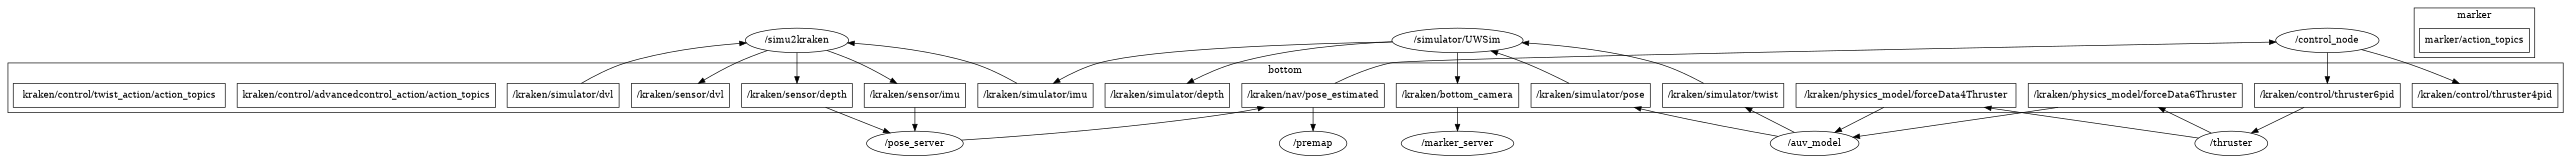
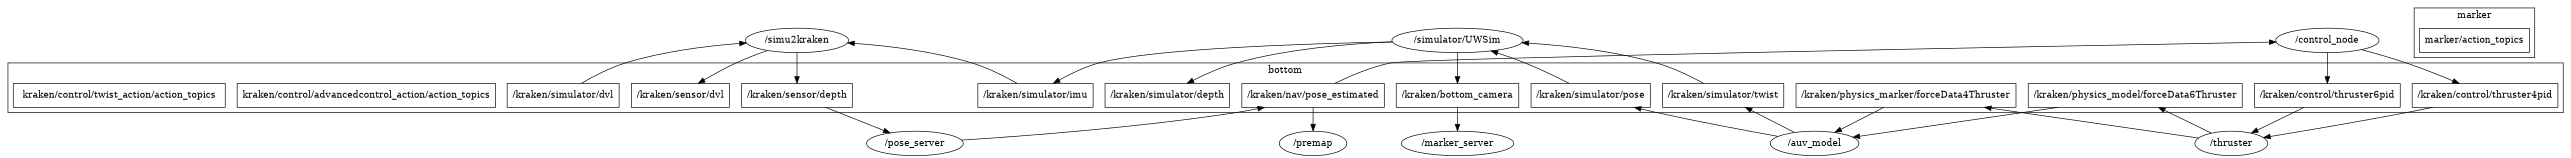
  digraph {
    rank=same
    rankdir=TB
    node [shape=box]
    n1 [height=0.5 label="/kraken/sensor/dvl" width=1.9722]
    n2 [height=0.5 label="/kraken/simulator/dvl" width=2.25]
    n3 [height=0.5 label="/kraken/simulator/twist" width=2.4444]
    n4 [height=0.5 label="/kraken/physics_model/forceData6Thruster" width=4.3333]
    n5 [height=0.5 label="/kraken/nav/pose_estimated" width=2.9167]
    n6 [height=0.5 label="/kraken/sensor/depth" width=2.25]
    n7 [height=0.5 label="/kraken/simulator/imu" width=2.3056]
    n8 [height=0.5 label="/kraken/bottom_camera" width=2.5]
-   n9 [height=0.5 label="/kraken/sensor/imu" width=2.0556]
-   n10 [height=0.5 label="/kraken/physics_model/forceData4Thruster" width=4.3333]
+   n10 [height=0.5 label="/kraken/physics_marker/forceData4Thruster" width=4.3333]
    n11 [height=0.5 label="/kraken/control/thruster6pid" width=2.9444]
    n12 [height=0.5 label="/kraken/simulator/depth" width=2.5278]
    n13 [height=0.5 label="/kraken/control/thruster4pid" width=2.9444]
    n14 [height=0.5 label="/kraken/simulator/pose" width=2.3889]
    n15 [height=0.5 label="kraken/control/advancedcontrol_action/action_topics" width=5.2222]
    n16 [height=0.5 label="kraken/control/twist_action/action_topics" width=4.4444]
    n17 [height=0.5 label="marker/action_topics" width=2.1944]
    n18 [height=0.51389 label="/simu2kraken" shape=ellipse width=2.1667]
    n19 [height=0.51389 label="/simulator/UWSim" shape=ellipse width=2.75]
    n20 [height=0.51389 label="/auv_model" shape=ellipse width=1.8611]
    n21 [height=0.51389 label="/control_node" shape=ellipse width=2.1667]
    n22 [height=0.51389 label="/premap" shape=ellipse width=1.4167]
    n23 [height=0.51389 label="/pose_server" shape=ellipse width=2.0278]
    n24 [height=0.51389 label="/marker_server" shape=ellipse width=2.3611]
    n25 [height=0.51389 label="/thruster" shape=ellipse width=1.5278]
    subgraph cluster_1 {
      label=bottom
      n1
      n2
      n3
      n4
      n5
      n6
      n7
      n8
-     n9
      n10
      n11
      n12
      n13
      n14
      n15
      n16
    }
    subgraph cluster_2 {
      label=marker
      n17
    }
    n2 -> n18
    n3 -> n19
    n4 -> n20
    n5 -> n21
    n5 -> n22
    n6 -> n23
    n7 -> n18
    n8 -> n24
-   n9 -> n23
    n10 -> n20
    n11 -> n25
+   n13 -> n25
    n14 -> n19
    n18 -> n1
    n18 -> n6
-   n18 -> n9
    n19 -> n7
    n19 -> n8
    n19 -> n12
    n20 -> n3
    n20 -> n14
    n21 -> n11
    n21 -> n13
    n23 -> n5
    n25 -> n4
    n25 -> n10
  }
